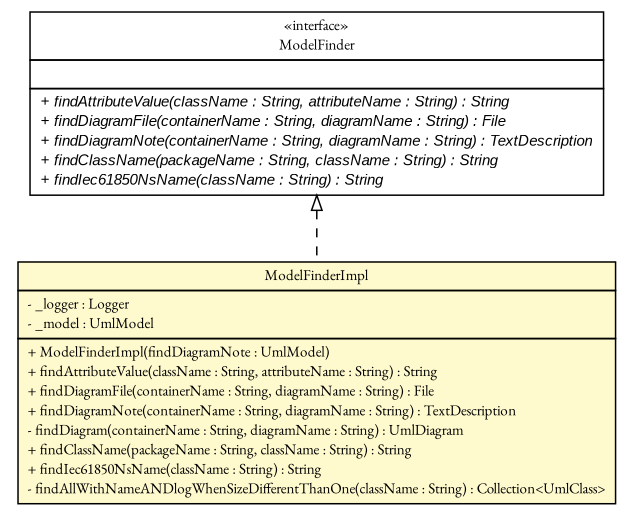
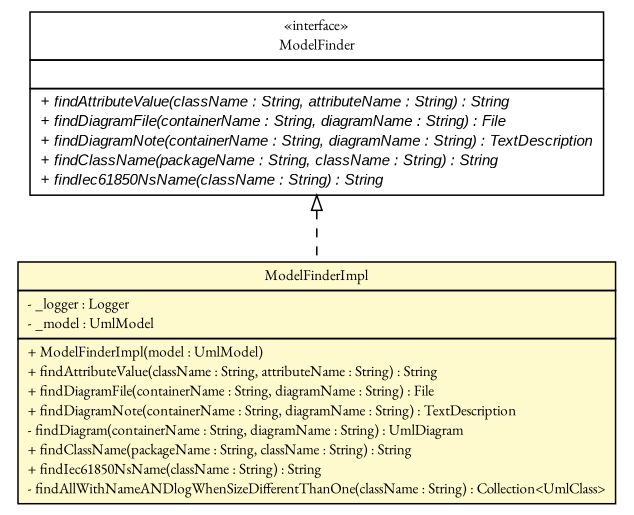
  digraph {
    nodesep=0.25
    ranksep=0.5
    fontname="EB Garamond"
    node [fontcolor=black fontname="EB Garamond" fontsize=10.0 shape=plaintext]
    n1 [label=<<table title="org.tanjakostic.jcleancim.docgen.collector.ModelFinder" border="0" cellborder="1" cellspacing="0" cellpadding="2" port="p" href="../ModelFinder.html"> 		<tr><td><table border="0" cellspacing="0" cellpadding="1"> <tr><td align="center" balign="center"> &#171;interface&#187; </td></tr> <tr><td align="center" balign="center"> ModelFinder </td></tr> 		</table></td></tr> 		<tr><td><table border="0" cellspacing="0" cellpadding="1"> <tr><td align="left" balign="left">  </td></tr> 		</table></td></tr> 		<tr><td><table border="0" cellspacing="0" cellpadding="1"> <tr><td align="left" balign="left"><font face="Arial Italic" point-size="10.0"> + findAttributeValue(className : String, attributeName : String) : String </font></td></tr> <tr><td align="left" balign="left"><font face="Arial Italic" point-size="10.0"> + findDiagramFile(containerName : String, diagramName : String) : File </font></td></tr> <tr><td align="left" balign="left"><font face="Arial Italic" point-size="10.0"> + findDiagramNote(containerName : String, diagramName : String) : TextDescription </font></td></tr> <tr><td align="left" balign="left"><font face="Arial Italic" point-size="10.0"> + findClassName(packageName : String, className : String) : String </font></td></tr> <tr><td align="left" balign="left"><font face="Arial Italic" point-size="10.0"> + findIec61850NsName(className : String) : String </font></td></tr> 		</table></td></tr> 		</table>>]
-   n2 [label=<<table title="org.tanjakostic.jcleancim.docgen.collector.impl.ModelFinderImpl" border="0" cellborder="1" cellspacing="0" cellpadding="2" port="p" bgcolor="lemonChiffon" href="./ModelFinderImpl.html"> 		<tr><td><table border="0" cellspacing="0" cellpadding="1"> <tr><td align="center" balign="center"> ModelFinderImpl </td></tr> 		</table></td></tr> 		<tr><td><table border="0" cellspacing="0" cellpadding="1"> <tr><td align="left" balign="left"> - _logger : Logger </td></tr> <tr><td align="left" balign="left"> - _model : UmlModel </td></tr> 		</table></td></tr> 		<tr><td><table border="0" cellspacing="0" cellpadding="1"> <tr><td align="left" balign="left"> + ModelFinderImpl(findDiagramNote : UmlModel) </td></tr> <tr><td align="left" balign="left"> + findAttributeValue(className : String, attributeName : String) : String </td></tr> <tr><td align="left" balign="left"> + findDiagramFile(containerName : String, diagramName : String) : File </td></tr> <tr><td align="left" balign="left"> + findDiagramNote(containerName : String, diagramName : String) : TextDescription </td></tr> <tr><td align="left" balign="left"> - findDiagram(containerName : String, diagramName : String) : UmlDiagram </td></tr> <tr><td align="left" balign="left"> + findClassName(packageName : String, className : String) : String </td></tr> <tr><td align="left" balign="left"> + findIec61850NsName(className : String) : String </td></tr> <tr><td align="left" balign="left"> - findAllWithNameANDlogWhenSizeDifferentThanOne(className : String) : Collection&lt;UmlClass&gt; </td></tr> 		</table></td></tr> 		</table>>]
+   n2 [label=<<table title="org.tanjakostic.jcleancim.docgen.collector.impl.ModelFinderImpl" border="0" cellborder="1" cellspacing="0" cellpadding="2" port="p" bgcolor="lemonChiffon" href="./ModelFinderImpl.html"> 		<tr><td><table border="0" cellspacing="0" cellpadding="1"> <tr><td align="center" balign="center"> ModelFinderImpl </td></tr> 		</table></td></tr> 		<tr><td><table border="0" cellspacing="0" cellpadding="1"> <tr><td align="left" balign="left"> - _logger : Logger </td></tr> <tr><td align="left" balign="left"> - _model : UmlModel </td></tr> 		</table></td></tr> 		<tr><td><table border="0" cellspacing="0" cellpadding="1"> <tr><td align="left" balign="left"> + ModelFinderImpl(model : UmlModel) </td></tr> <tr><td align="left" balign="left"> + findAttributeValue(className : String, attributeName : String) : String </td></tr> <tr><td align="left" balign="left"> + findDiagramFile(containerName : String, diagramName : String) : File </td></tr> <tr><td align="left" balign="left"> + findDiagramNote(containerName : String, diagramName : String) : TextDescription </td></tr> <tr><td align="left" balign="left"> - findDiagram(containerName : String, diagramName : String) : UmlDiagram </td></tr> <tr><td align="left" balign="left"> + findClassName(packageName : String, className : String) : String </td></tr> <tr><td align="left" balign="left"> + findIec61850NsName(className : String) : String </td></tr> <tr><td align="left" balign="left"> - findAllWithNameANDlogWhenSizeDifferentThanOne(className : String) : Collection&lt;UmlClass&gt; </td></tr> 		</table></td></tr> 		</table>>]
    n1 -> n2 [arrowtail=empty dir=back fontname="EB Garamond" fontsize=10 headport=p labelfontname=arial labelfontsize=10 style=dashed tailport=p color=black]
  }
